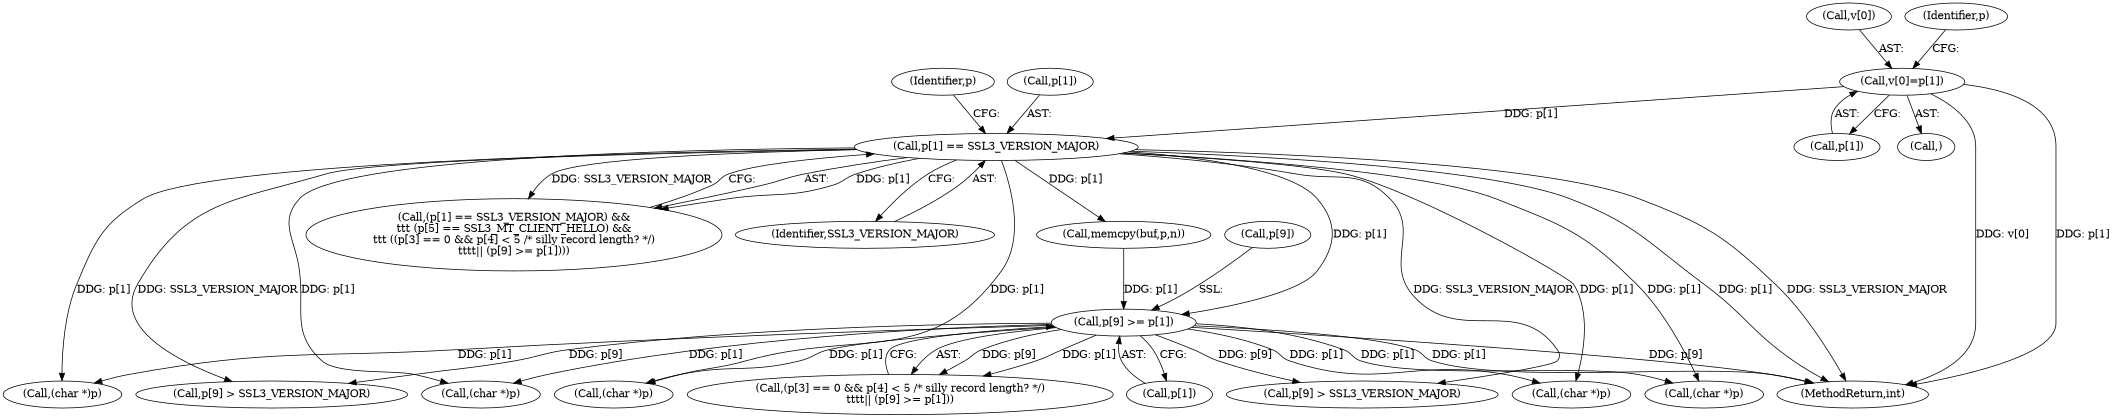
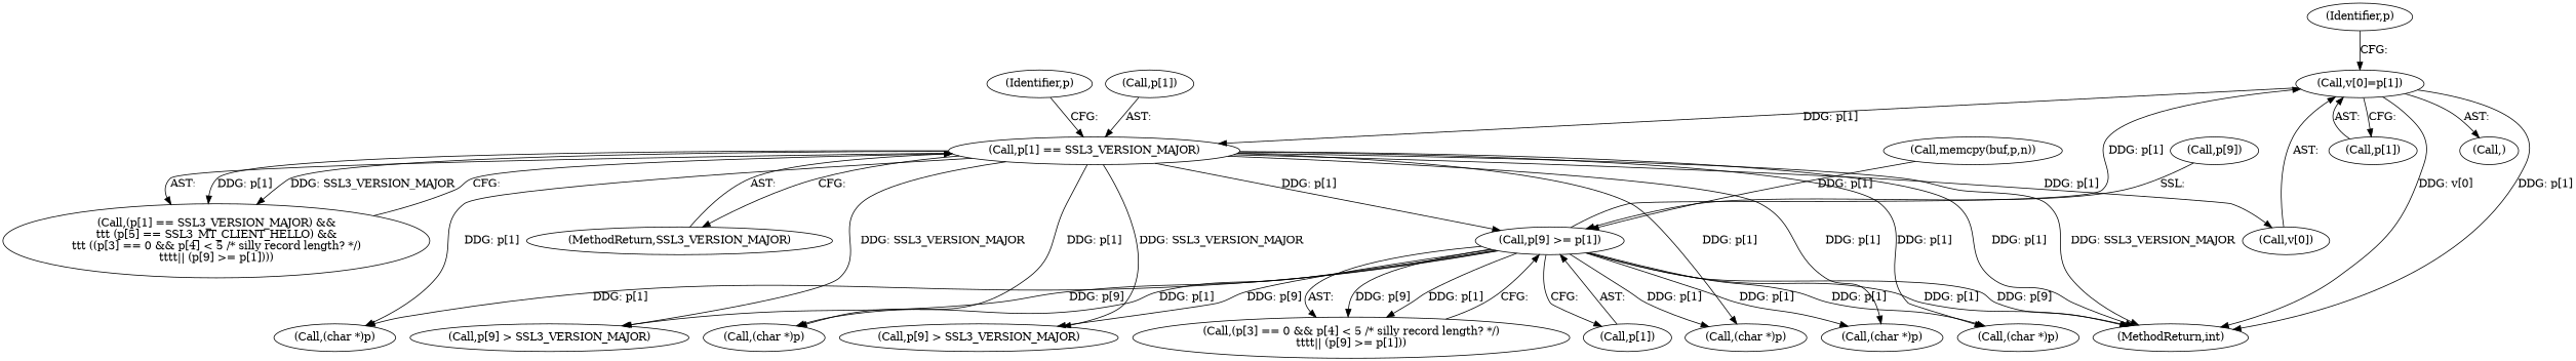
  digraph {
    n1 [label="(Call,v[0]=p[1])"]
    n2 [label="(Call,)"]
    n3 [label="(Call,p[1])"]
    n4 [label="(MethodReturn,int)"]
    n5 [label="(Call,p[1] == SSL3_VERSION_MAJOR)"]
    n6 [label="(Call,p[9] >= p[1])"]
    n7 [label="(Call,(char *)p)"]
    n8 [label="(Call,p[9] > SSL3_VERSION_MAJOR)"]
    n9 [label="(Call,(char *)p)"]
    n10 [label="(Call,(char *)p)"]
    n11 [label="(Call,p[1])"]
    n12 [label="(Call,(p[3] == 0 && p[4] < 5 /* silly record length? */)\n\t\t\t\t|| (p[9] >= p[1]))"]
    n13 [label="(Call,p[9] > SSL3_VERSION_MAJOR)"]
    n14 [label="(Call,(char *)p)"]
    n15 [label="(Call,(char *)p)"]
    n16 [label="(Call,memcpy(buf,p,n))"]
    n17 [label="(Call,(p[1] == SSL3_VERSION_MAJOR) &&\n\t\t\t (p[5] == SSL3_MT_CLIENT_HELLO) &&\n\t\t\t ((p[3] == 0 && p[4] < 5 /* silly record length? */)\n\t\t\t\t|| (p[9] >= p[1])))"]
-   n18 [label="(Identifier,SSL3_VERSION_MAJOR)"]
+   n18 [label="(MethodReturn,SSL3_VERSION_MAJOR)"]
    n19 [label="(Identifier,p)"]
    n20 [label="(Call,p[1])"]
    n21 [label="(Call,p[9])"]
    n22 [label="(Call,v[0])"]
    n23 [label="(Identifier,p)"]
    n1 -> n2 [label="AST: "]
    n1 -> n3 [label="CFG: "]
    n1 -> n4 [label="DDG: v[0]"]
    n1 -> n4 [label="DDG: p[1]"]
    n1 -> n5 [label="DDG: p[1]"]
    n3 -> n1 [label="AST: "]
    n5 -> n4 [label="DDG: p[1]"]
    n5 -> n4 [label="DDG: SSL3_VERSION_MAJOR"]
    n5 -> n6 [label="DDG: p[1]"]
    n5 -> n7 [label="DDG: p[1]"]
    n5 -> n8 [label="DDG: SSL3_VERSION_MAJOR"]
    n5 -> n9 [label="DDG: p[1]"]
    n5 -> n10 [label="DDG: p[1]"]
    n5 -> n13 [label="DDG: SSL3_VERSION_MAJOR"]
    n5 -> n14 [label="DDG: p[1]"]
    n5 -> n15 [label="DDG: p[1]"]
-   n5 -> n16 [label="DDG: p[1]"]
+   n5 -> n22 [label="DDG: p[1]"]
    n5 -> n17 [label="AST: "]
    n5 -> n17 [label="DDG: p[1]"]
    n5 -> n17 [label="DDG: SSL3_VERSION_MAJOR"]
    n5 -> n18 [label="CFG: "]
+   n6 -> n1 [label="DDG: p[1]"]
    n6 -> n4 [label="DDG: p[1]"]
    n6 -> n4 [label="DDG: p[9]"]
    n6 -> n7 [label="DDG: p[1]"]
    n6 -> n8 [label="DDG: p[9]"]
    n6 -> n9 [label="DDG: p[1]"]
    n6 -> n10 [label="DDG: p[1]"]
    n6 -> n11 [label="CFG: "]
    n6 -> n12 [label="AST: "]
    n6 -> n12 [label="DDG: p[9]"]
    n6 -> n12 [label="DDG: p[1]"]
    n6 -> n13 [label="DDG: p[9]"]
    n6 -> n14 [label="DDG: p[1]"]
    n6 -> n15 [label="DDG: p[1]"]
    n11 -> n6 [label="AST: "]
    n12 -> n6 [label="CFG: "]
    n16 -> n6 [label="DDG: p[1]"]
    n17 -> n5 [label="CFG: "]
    n18 -> n5 [label="AST: "]
    n19 -> n5 [label="CFG: "]
    n20 -> n5 [label="AST: "]
    n21 -> n6 [label="SSL: "]
    n22 -> n1 [label="AST: "]
    n23 -> n1 [label="CFG: "]
  }
